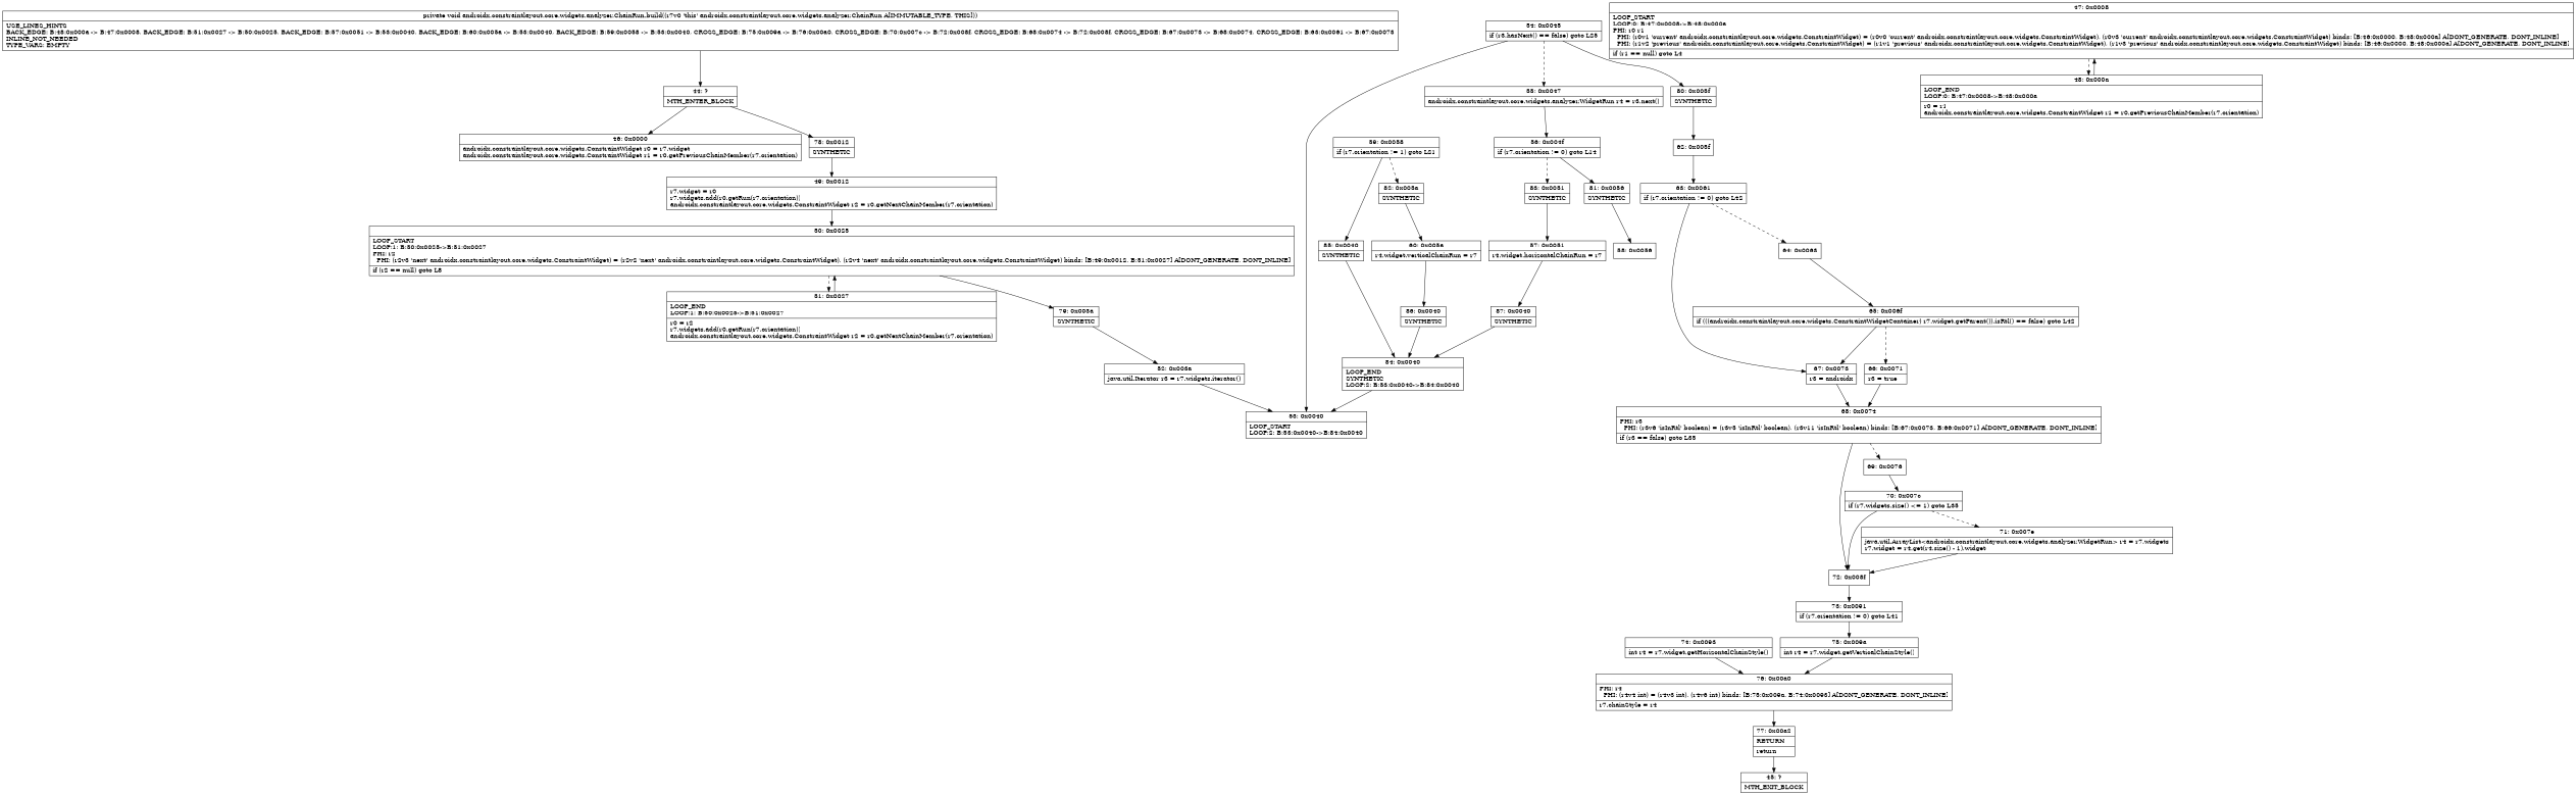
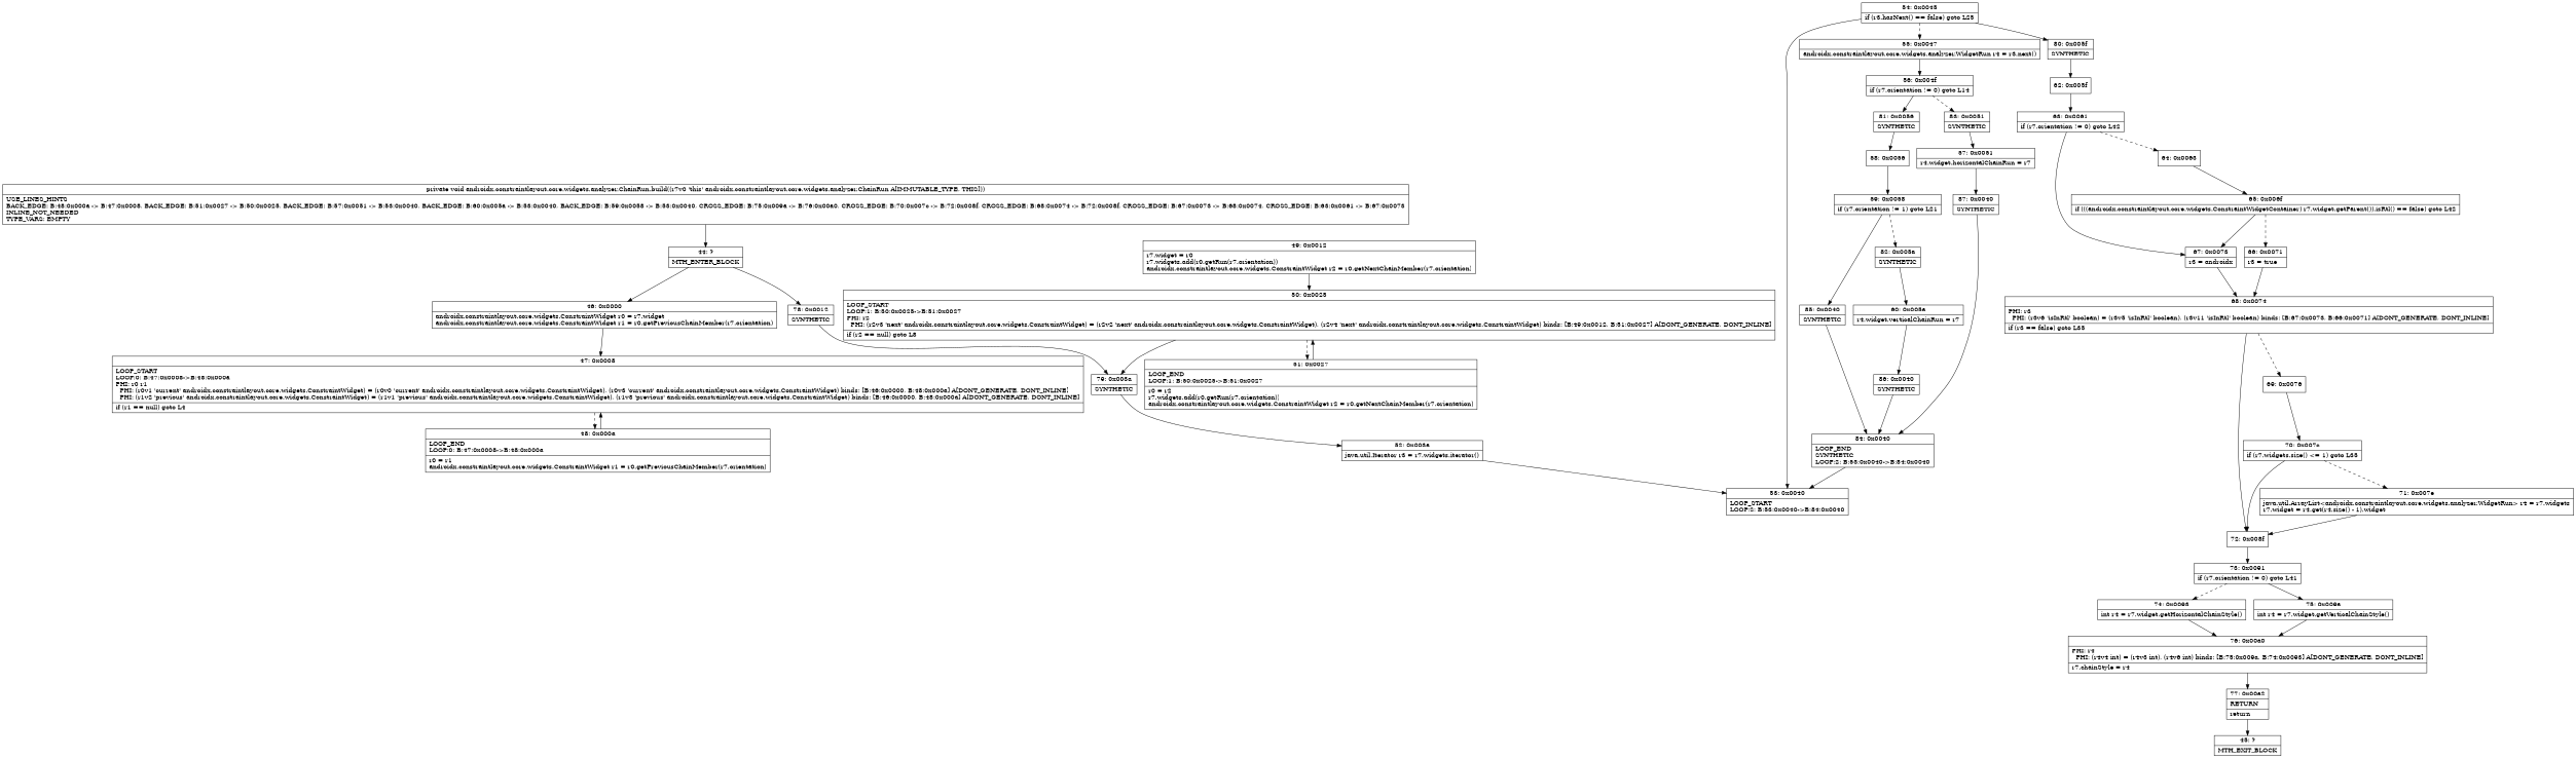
  digraph {
    node [shape=record]
    n1 [label="{44\:\ ?|MTH_ENTER_BLOCK\l}"]
    n2 [label="{46\:\ 0x0000|androidx.constraintlayout.core.widgets.ConstraintWidget r0 = r7.widget\landroidx.constraintlayout.core.widgets.ConstraintWidget r1 = r0.getPreviousChainMember(r7.orientation)\l}"]
    n3 [label="{78\:\ 0x0012|SYNTHETIC\l}"]
    n4 [label="{47\:\ 0x0008|LOOP_START\lLOOP:0: B:47:0x0008\-\>B:48:0x000a\lPHI: r0 r1 \l  PHI: (r0v1 'current' androidx.constraintlayout.core.widgets.ConstraintWidget) = (r0v0 'current' androidx.constraintlayout.core.widgets.ConstraintWidget), (r0v3 'current' androidx.constraintlayout.core.widgets.ConstraintWidget) binds: [B:46:0x0000, B:48:0x000a] A[DONT_GENERATE, DONT_INLINE]\l  PHI: (r1v2 'previous' androidx.constraintlayout.core.widgets.ConstraintWidget) = (r1v1 'previous' androidx.constraintlayout.core.widgets.ConstraintWidget), (r1v3 'previous' androidx.constraintlayout.core.widgets.ConstraintWidget) binds: [B:46:0x0000, B:48:0x000a] A[DONT_GENERATE, DONT_INLINE]\l|if (r1 == null) goto L4\l}"]
    n5 [label="{48\:\ 0x000a|LOOP_END\lLOOP:0: B:47:0x0008\-\>B:48:0x000a\l|r0 = r1\landroidx.constraintlayout.core.widgets.ConstraintWidget r1 = r0.getPreviousChainMember(r7.orientation)\l}"]
    n6 [label="{49\:\ 0x0012|r7.widget = r0\lr7.widgets.add(r0.getRun(r7.orientation))\landroidx.constraintlayout.core.widgets.ConstraintWidget r2 = r0.getNextChainMember(r7.orientation)\l}"]
    n7 [label="{50\:\ 0x0025|LOOP_START\lLOOP:1: B:50:0x0025\-\>B:51:0x0027\lPHI: r2 \l  PHI: (r2v3 'next' androidx.constraintlayout.core.widgets.ConstraintWidget) = (r2v2 'next' androidx.constraintlayout.core.widgets.ConstraintWidget), (r2v4 'next' androidx.constraintlayout.core.widgets.ConstraintWidget) binds: [B:49:0x0012, B:51:0x0027] A[DONT_GENERATE, DONT_INLINE]\l|if (r2 == null) goto L8\l}"]
    n8 [label="{51\:\ 0x0027|LOOP_END\lLOOP:1: B:50:0x0025\-\>B:51:0x0027\l|r0 = r2\lr7.widgets.add(r0.getRun(r7.orientation))\landroidx.constraintlayout.core.widgets.ConstraintWidget r2 = r0.getNextChainMember(r7.orientation)\l}"]
    n9 [label="{79\:\ 0x003a|SYNTHETIC\l}"]
    n10 [label="{52\:\ 0x003a|java.util.Iterator r3 = r7.widgets.iterator()\l}"]
    n11 [label="{53\:\ 0x0040|LOOP_START\lLOOP:2: B:53:0x0040\-\>B:84:0x0040\l}"]
    n12 [label="{54\:\ 0x0045|if (r3.hasNext() == false) goto L25\l}"]
    n13 [label="{55\:\ 0x0047|androidx.constraintlayout.core.widgets.analyzer.WidgetRun r4 = r3.next()\l}"]
    n14 [label="{80\:\ 0x005f|SYNTHETIC\l}"]
    n15 [label="{56\:\ 0x004f|if (r7.orientation != 0) goto L14\l}"]
    n16 [label="{62\:\ 0x005f}"]
    n17 [label="{81\:\ 0x0056|SYNTHETIC\l}"]
    n18 [label="{83\:\ 0x0051|SYNTHETIC\l}"]
    n19 [label="{58\:\ 0x0056}"]
    n20 [label="{57\:\ 0x0051|r4.widget.horizontalChainRun = r7\l}"]
    n21 [label="{59\:\ 0x0058|if (r7.orientation != 1) goto L21\l}"]
    n22 [label="{82\:\ 0x005a|SYNTHETIC\l}"]
    n23 [label="{85\:\ 0x0040|SYNTHETIC\l}"]
    n24 [label="{60\:\ 0x005a|r4.widget.verticalChainRun = r7\l}"]
    n25 [label="{84\:\ 0x0040|LOOP_END\lSYNTHETIC\lLOOP:2: B:53:0x0040\-\>B:84:0x0040\l}"]
    n26 [label="{86\:\ 0x0040|SYNTHETIC\l}"]
    n27 [label="{87\:\ 0x0040|SYNTHETIC\l}"]
    n28 [label="{63\:\ 0x0061|if (r7.orientation != 0) goto L42\l}"]
    n29 [label="{64\:\ 0x0063}"]
    n30 [label="{67\:\ 0x0073|r3 = androidx\l}"]
    n31 [label="{65\:\ 0x006f|if (((androidx.constraintlayout.core.widgets.ConstraintWidgetContainer) r7.widget.getParent()).isRtl() == false) goto L42\l}"]
    n32 [label="{68\:\ 0x0074|PHI: r3 \l  PHI: (r3v6 'isInRtl' boolean) = (r3v5 'isInRtl' boolean), (r3v11 'isInRtl' boolean) binds: [B:67:0x0073, B:66:0x0071] A[DONT_GENERATE, DONT_INLINE]\l|if (r3 == false) goto L35\l}"]
    n33 [label="{66\:\ 0x0071|r3 = true\l}"]
    n34 [label="{69\:\ 0x0076}"]
    n35 [label="{72\:\ 0x008f}"]
    n36 [label="{70\:\ 0x007c|if (r7.widgets.size() \<= 1) goto L35\l}"]
    n37 [label="{73\:\ 0x0091|if (r7.orientation != 0) goto L41\l}"]
    n38 [label="{71\:\ 0x007e|java.util.ArrayList\<androidx.constraintlayout.core.widgets.analyzer.WidgetRun\> r4 = r7.widgets\lr7.widget = r4.get(r4.size() \- 1).widget\l}"]
    n39 [label="{74\:\ 0x0093|int r4 = r7.widget.getHorizontalChainStyle()\l}"]
    n40 [label="{75\:\ 0x009a|int r4 = r7.widget.getVerticalChainStyle()\l}"]
    n41 [label="{76\:\ 0x00a0|PHI: r4 \l  PHI: (r4v4 int) = (r4v3 int), (r4v6 int) binds: [B:75:0x009a, B:74:0x0093] A[DONT_GENERATE, DONT_INLINE]\l|r7.chainStyle = r4\l}"]
    n42 [label="{77\:\ 0x00a2|RETURN\l|return\l}"]
    n43 [label="{45\:\ ?|MTH_EXIT_BLOCK\l}"]
    n44 [label="{private void androidx.constraintlayout.core.widgets.analyzer.ChainRun.build((r7v0 'this' androidx.constraintlayout.core.widgets.analyzer.ChainRun A[IMMUTABLE_TYPE, THIS]))  | USE_LINES_HINTS\lBACK_EDGE: B:48:0x000a \-\> B:47:0x0008, BACK_EDGE: B:51:0x0027 \-\> B:50:0x0025, BACK_EDGE: B:57:0x0051 \-\> B:53:0x0040, BACK_EDGE: B:60:0x005a \-\> B:53:0x0040, BACK_EDGE: B:59:0x0058 \-\> B:53:0x0040, CROSS_EDGE: B:75:0x009a \-\> B:76:0x00a0, CROSS_EDGE: B:70:0x007c \-\> B:72:0x008f, CROSS_EDGE: B:68:0x0074 \-\> B:72:0x008f, CROSS_EDGE: B:67:0x0073 \-\> B:68:0x0074, CROSS_EDGE: B:63:0x0061 \-\> B:67:0x0073\lINLINE_NOT_NEEDED\lTYPE_VARS: EMPTY\l}"]
    n1 -> n2
    n1 -> n3
-   n3 -> n6
+   n2 -> n4
+   n3 -> n9
    n4 -> n5 [style=dashed]
    n5 -> n4
    n6 -> n7
    n7 -> n8 [style=dashed]
    n7 -> n9
    n8 -> n7
    n9 -> n10
    n10 -> n11
    n12 -> n11
    n12 -> n13 [style=dashed]
    n12 -> n14
    n13 -> n15
    n14 -> n16
    n15 -> n17
    n15 -> n18 [style=dashed]
    n16 -> n28
    n17 -> n19
    n18 -> n20
+   n19 -> n21
    n20 -> n27
    n21 -> n22 [style=dashed]
    n21 -> n23
    n22 -> n24
    n23 -> n25
    n24 -> n26
    n25 -> n11
    n26 -> n25
    n27 -> n25
    n28 -> n29 [style=dashed]
    n28 -> n30
    n29 -> n31
    n30 -> n32
    n31 -> n30
    n31 -> n33 [style=dashed]
    n32 -> n34 [style=dashed]
    n32 -> n35
    n33 -> n32
    n34 -> n36
    n35 -> n37
    n36 -> n35
    n36 -> n38 [style=dashed]
+   n37 -> n39 [style=dashed]
    n37 -> n40
    n38 -> n35
    n39 -> n41
    n40 -> n41
    n41 -> n42
    n42 -> n43
    n44 -> n1
  }
